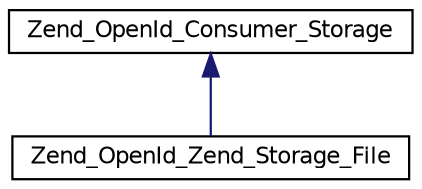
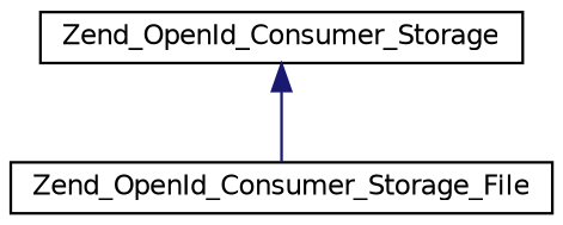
  digraph {
    rankdir=TB
    fontname="DejaVu Sans"
    node [color=black fillcolor=white fontname="DejaVu Sans" fontsize=10 shape=record style=filled]
    n1 [height=0.2 label=Zend_OpenId_Consumer_Storage width=0.4]
-   n2 [height=0.2 label=Zend_OpenId_Zend_Storage_File width=0.4]
+   n2 [height=0.2 label=Zend_OpenId_Consumer_Storage_File width=0.4]
    n1 -> n2 [color=midnightblue dir=back fontname="DejaVu Sans" fontsize=10 labelfontname=Helvetica labelfontsize=10 style=solid]
  }
